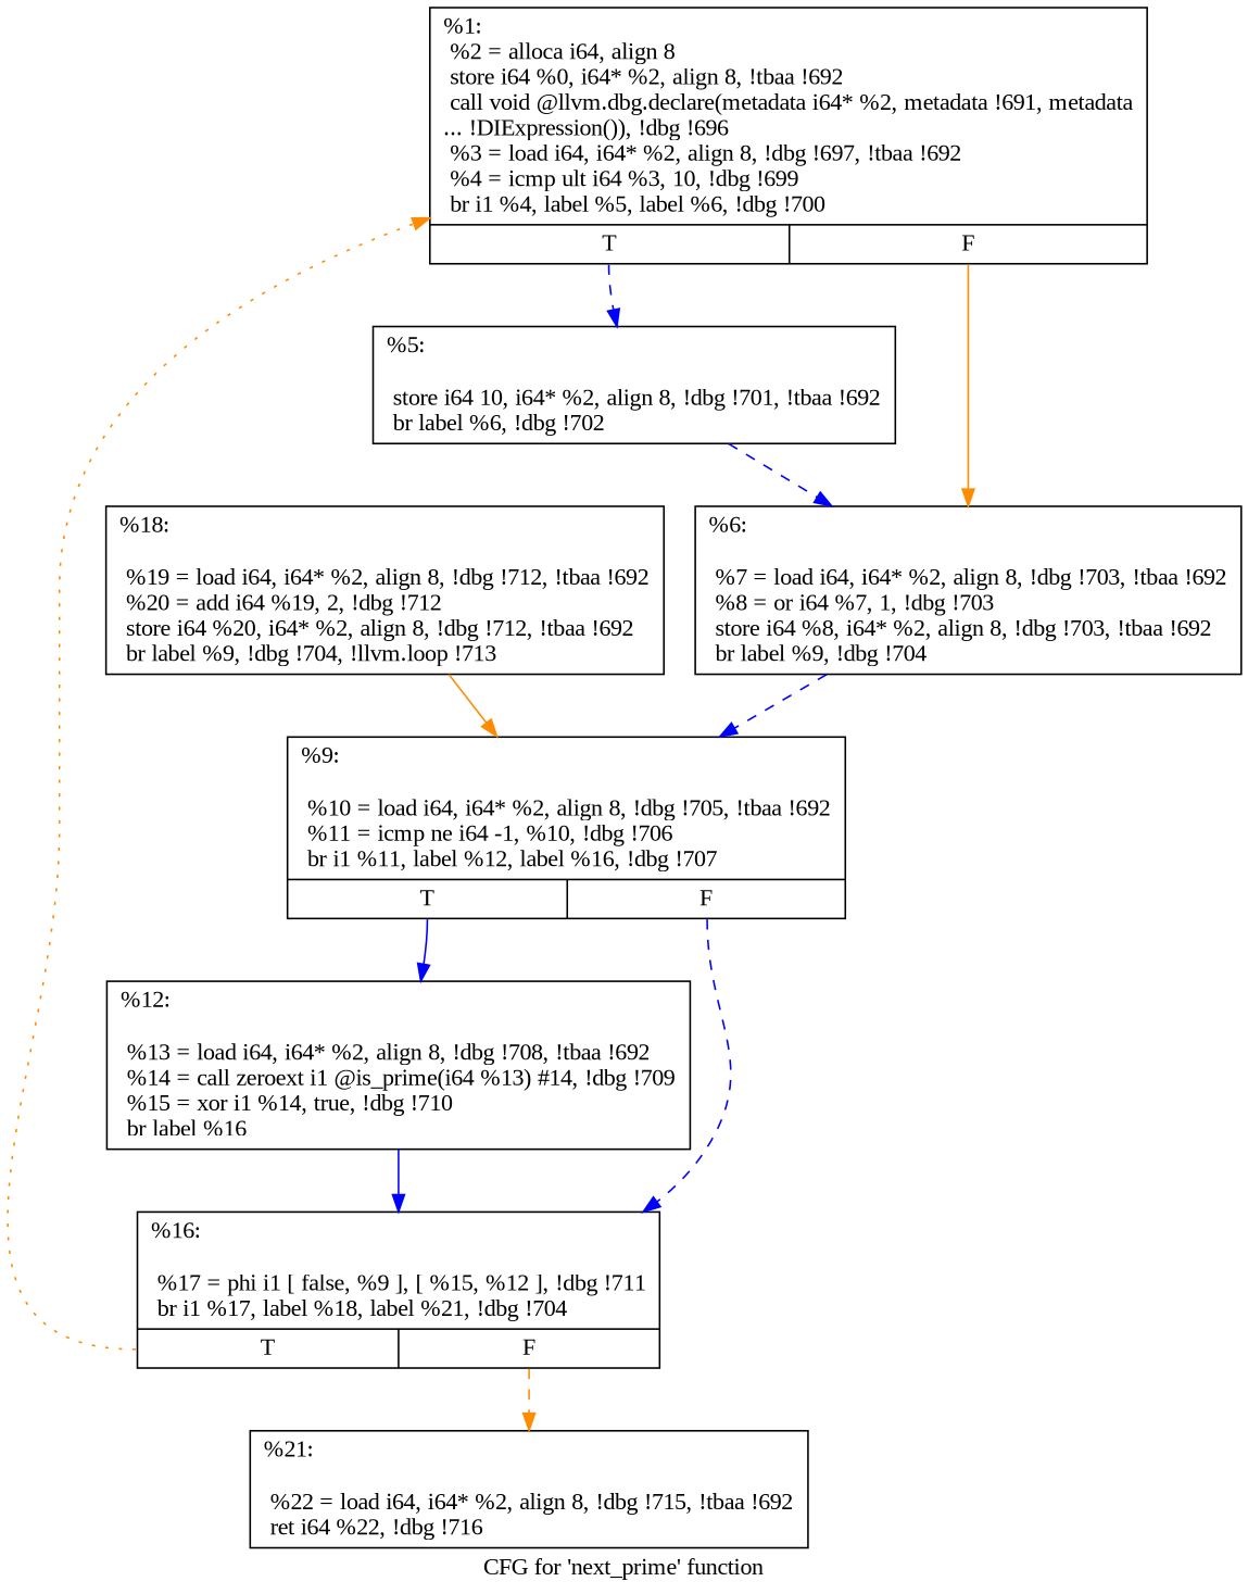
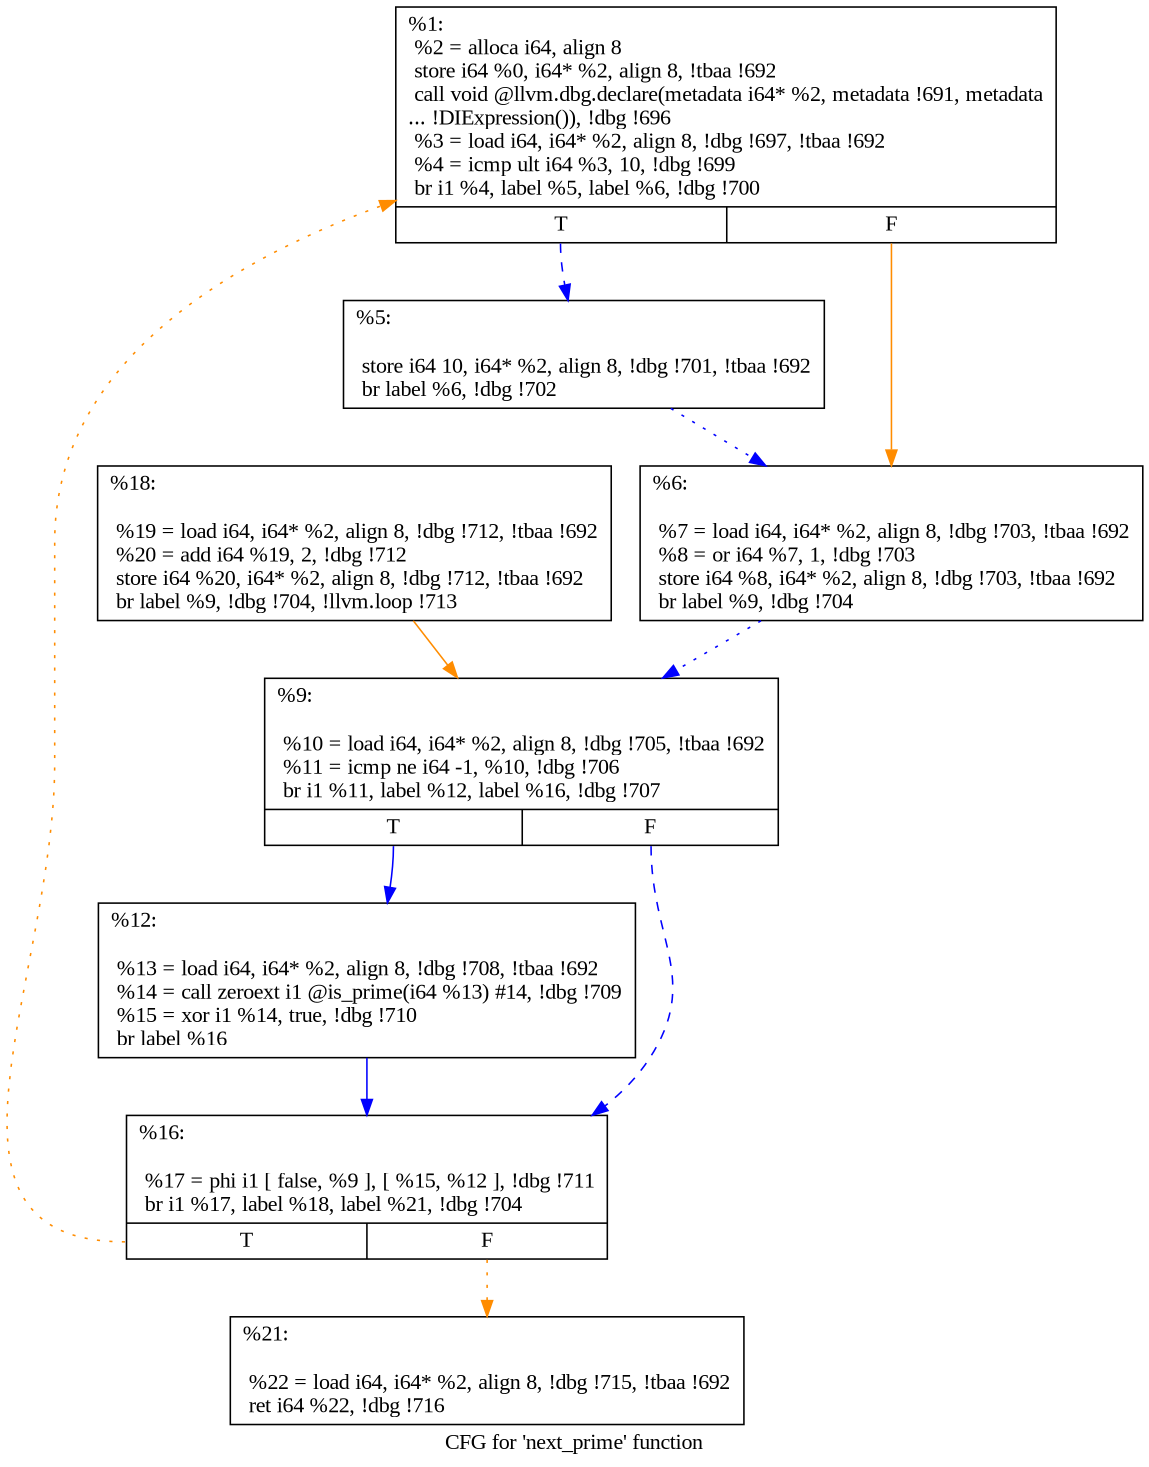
  digraph {
    fontname="Liberation Serif"
    label="CFG for 'next_prime' function"
    node [fontname="Liberation Serif" shape=record]
    edge [color=blue fontname="Liberation Serif" style=solid]
    n1 [label="{%1:\l  %2 = alloca i64, align 8\l  store i64 %0, i64* %2, align 8, !tbaa !692\l  call void @llvm.dbg.declare(metadata i64* %2, metadata !691, metadata\l... !DIExpression()), !dbg !696\l  %3 = load i64, i64* %2, align 8, !dbg !697, !tbaa !692\l  %4 = icmp ult i64 %3, 10, !dbg !699\l  br i1 %4, label %5, label %6, !dbg !700\l|{<s0>T|<s1>F}}"]
    n2 [label="{%5:\l\l  store i64 10, i64* %2, align 8, !dbg !701, !tbaa !692\l  br label %6, !dbg !702\l}"]
    n3 [label="{%6:\l\l  %7 = load i64, i64* %2, align 8, !dbg !703, !tbaa !692\l  %8 = or i64 %7, 1, !dbg !703\l  store i64 %8, i64* %2, align 8, !dbg !703, !tbaa !692\l  br label %9, !dbg !704\l}"]
    n4 [label="{%9:\l\l  %10 = load i64, i64* %2, align 8, !dbg !705, !tbaa !692\l  %11 = icmp ne i64 -1, %10, !dbg !706\l  br i1 %11, label %12, label %16, !dbg !707\l|{<s0>T|<s1>F}}"]
    n5 [label="{%12:\l\l  %13 = load i64, i64* %2, align 8, !dbg !708, !tbaa !692\l  %14 = call zeroext i1 @is_prime(i64 %13) #14, !dbg !709\l  %15 = xor i1 %14, true, !dbg !710\l  br label %16\l}"]
    n6 [label="{%16:\l\l  %17 = phi i1 [ false, %9 ], [ %15, %12 ], !dbg !711\l  br i1 %17, label %18, label %21, !dbg !704\l|{<s0>T|<s1>F}}"]
    n7 [label="{%21:\l\l  %22 = load i64, i64* %2, align 8, !dbg !715, !tbaa !692\l  ret i64 %22, !dbg !716\l}"]
    n8 [label="{%18:\l\l  %19 = load i64, i64* %2, align 8, !dbg !712, !tbaa !692\l  %20 = add i64 %19, 2, !dbg !712\l  store i64 %20, i64* %2, align 8, !dbg !712, !tbaa !692\l  br label %9, !dbg !704, !llvm.loop !713\l}"]
    n1 -> n2 [style=dashed tailport=s0]
    n1 -> n3 [color=darkorange tailport=s1]
-   n2 -> n3 [style=dashed]
-   n3 -> n4 [style=dashed]
+   n2 -> n3 [style=dotted]
+   n3 -> n4 [style=dotted]
    n4 -> n5 [tailport=s0]
    n4 -> n6 [style=dashed tailport=s1]
    n5 -> n6
    n6 -> n1 [color=darkorange style=dotted tailport=s0]
-   n6 -> n7 [color=darkorange style=dashed tailport=s1]
+   n6 -> n7 [color=darkorange style=dotted tailport=s1]
    n8 -> n4 [color=darkorange]
  }
